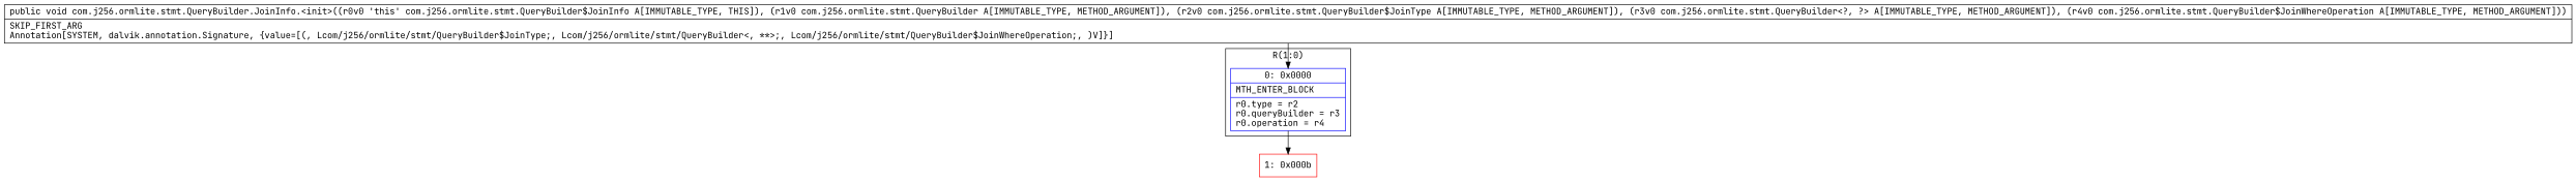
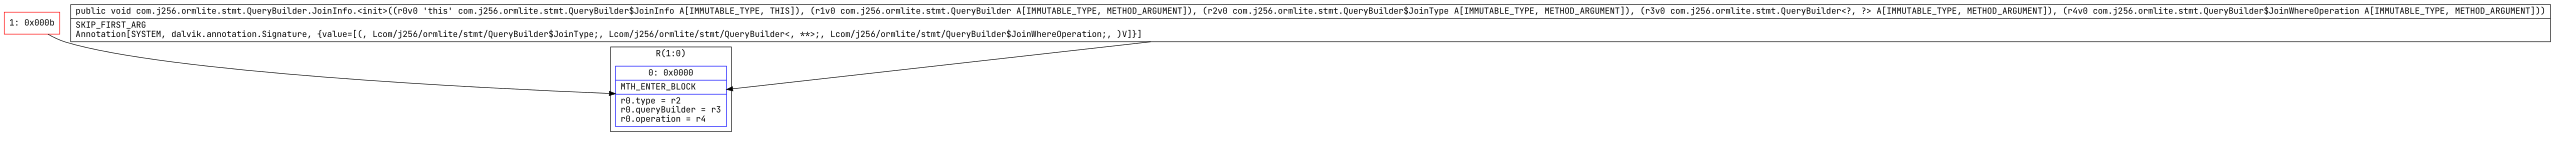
  digraph {
    fontname="JetBrains Mono"
    node [shape=record fontname="JetBrains Mono"]
    edge [fontname="JetBrains Mono"]
    n1 [color=blue label="{0\:\ 0x0000|MTH_ENTER_BLOCK\l|r0.type = r2\lr0.queryBuilder = r3\lr0.operation = r4\l}"]
    n2 [color=red label="{1\:\ 0x000b}"]
    n3 [label="{public void com.j256.ormlite.stmt.QueryBuilder.JoinInfo.\<init\>((r0v0 'this' com.j256.ormlite.stmt.QueryBuilder$JoinInfo A[IMMUTABLE_TYPE, THIS]), (r1v0 com.j256.ormlite.stmt.QueryBuilder A[IMMUTABLE_TYPE, METHOD_ARGUMENT]), (r2v0 com.j256.ormlite.stmt.QueryBuilder$JoinType A[IMMUTABLE_TYPE, METHOD_ARGUMENT]), (r3v0 com.j256.ormlite.stmt.QueryBuilder\<?, ?\> A[IMMUTABLE_TYPE, METHOD_ARGUMENT]), (r4v0 com.j256.ormlite.stmt.QueryBuilder$JoinWhereOperation A[IMMUTABLE_TYPE, METHOD_ARGUMENT]))  | SKIP_FIRST_ARG\lAnnotation[SYSTEM, dalvik.annotation.Signature, \{value=[(, Lcom\/j256\/ormlite\/stmt\/QueryBuilder$JoinType;, Lcom\/j256\/ormlite\/stmt\/QueryBuilder\<, **\>;, Lcom\/j256\/ormlite\/stmt\/QueryBuilder$JoinWhereOperation;, )V]\}]\l}"]
    subgraph cluster_1 {
      label="R(1:0)"
      n1
    }
-   n1 -> n2
+   n2 -> n1
    n3 -> n1
  }
